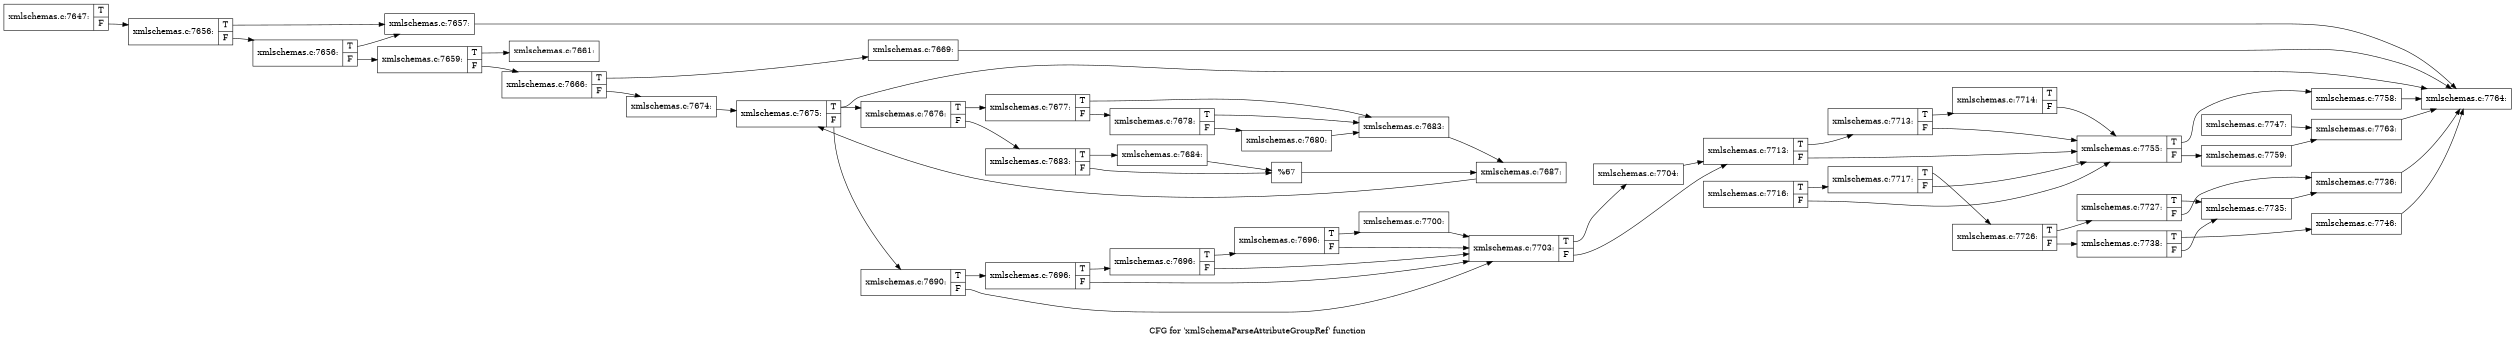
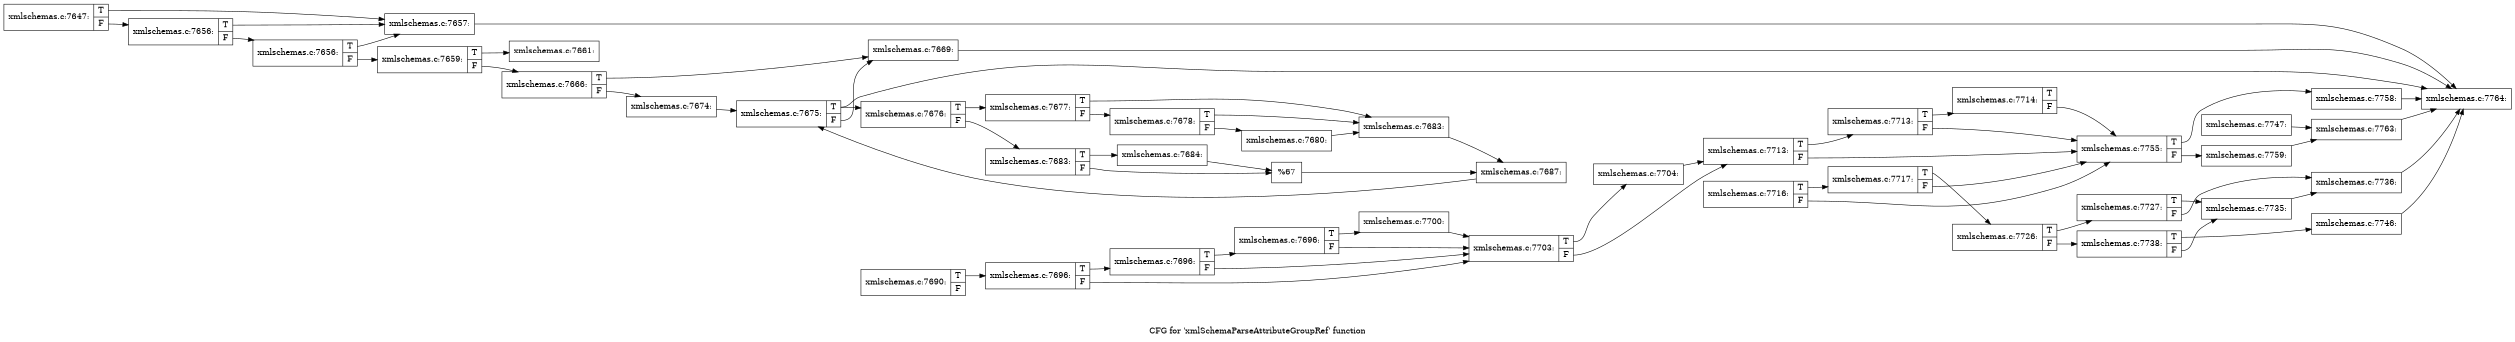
  digraph {
    label="CFG for 'xmlSchemaParseAttributeGroupRef' function"
    rankdir=LR
    node [shape=record]
    edge [tailport=s0]
    n1 [label="{xmlschemas.c:7647:|{<s0>T|<s1>F}}"]
    n2 [label="{xmlschemas.c:7657:}"]
    n3 [label="{xmlschemas.c:7656:|{<s0>T|<s1>F}}"]
    n4 [label="{xmlschemas.c:7764:}"]
    n5 [label="{xmlschemas.c:7656:|{<s0>T|<s1>F}}"]
    n6 [label="{xmlschemas.c:7659:|{<s0>T|<s1>F}}"]
    n7 [label="{xmlschemas.c:7661:}"]
    n8 [label="{xmlschemas.c:7666:|{<s0>T|<s1>F}}"]
    n9 [label="{xmlschemas.c:7669:}"]
    n10 [label="{xmlschemas.c:7674:}"]
    n11 [label="{xmlschemas.c:7675:|{<s0>T|<s1>F}}"]
    n12 [label="{xmlschemas.c:7676:|{<s0>T|<s1>F}}"]
    n13 [label="{xmlschemas.c:7690:|{<s0>T|<s1>F}}"]
    n14 [label="{xmlschemas.c:7677:|{<s0>T|<s1>F}}"]
    n15 [label="{xmlschemas.c:7683:|{<s0>T|<s1>F}}"]
    n16 [label="{xmlschemas.c:7696:|{<s0>T|<s1>F}}"]
    n17 [label="{xmlschemas.c:7703:|{<s0>T|<s1>F}}"]
    n18 [label="{xmlschemas.c:7683:}"]
    n19 [label="{xmlschemas.c:7678:|{<s0>T|<s1>F}}"]
    n20 [label="{xmlschemas.c:7684:}"]
    n21 [label="{%67}"]
    n22 [label="{xmlschemas.c:7696:|{<s0>T|<s1>F}}"]
    n23 [label="{xmlschemas.c:7704:}"]
    n24 [label="{xmlschemas.c:7713:|{<s0>T|<s1>F}}"]
    n25 [label="{xmlschemas.c:7687:}"]
    n26 [label="{xmlschemas.c:7680:}"]
    n27 [label="{xmlschemas.c:7696:|{<s0>T|<s1>F}}"]
    n28 [label="{xmlschemas.c:7713:|{<s0>T|<s1>F}}"]
    n29 [label="{xmlschemas.c:7755:|{<s0>T|<s1>F}}"]
    n30 [label="{xmlschemas.c:7700:}"]
    n31 [label="{xmlschemas.c:7714:|{<s0>T|<s1>F}}"]
    n32 [label="{xmlschemas.c:7758:}"]
    n33 [label="{xmlschemas.c:7759:}"]
    n34 [label="{xmlschemas.c:7763:}"]
    n35 [label="{xmlschemas.c:7716:|{<s0>T|<s1>F}}"]
    n36 [label="{xmlschemas.c:7717:|{<s0>T|<s1>F}}"]
    n37 [label="{xmlschemas.c:7726:|{<s0>T|<s1>F}}"]
    n38 [label="{xmlschemas.c:7727:|{<s0>T|<s1>F}}"]
    n39 [label="{xmlschemas.c:7738:|{<s0>T|<s1>F}}"]
    n40 [label="{xmlschemas.c:7735:}"]
    n41 [label="{xmlschemas.c:7736:}"]
    n42 [label="{xmlschemas.c:7746:}"]
    n43 [label="{xmlschemas.c:7747:}"]
+   n1 -> n2
    n1 -> n3 [tailport=s1]
    n2 -> n4
    n3 -> n2
    n3 -> n5 [tailport=s1]
    n5 -> n2
    n5 -> n6 [tailport=s1]
    n6 -> n7
    n6 -> n8 [tailport=s1]
    n8 -> n9
    n8 -> n10 [tailport=s1]
    n9 -> n4
    n10 -> n11
    n11 -> n4
    n11 -> n12
-   n11 -> n13 [tailport=s1]
+   n11 -> n9 [tailport=s1]
    n12 -> n14
    n12 -> n15 [tailport=s1]
    n13 -> n16
-   n13 -> n17 [tailport=s1]
    n14 -> n18
    n14 -> n19 [tailport=s1]
    n15 -> n20
    n15 -> n21 [tailport=s1]
    n16 -> n17 [tailport=s1]
    n16 -> n22
    n17 -> n23
    n17 -> n24 [tailport=s1]
    n18 -> n25
    n19 -> n18
    n19 -> n26 [tailport=s1]
    n20 -> n21
    n21 -> n25
    n22 -> n17 [tailport=s1]
    n22 -> n27
    n23 -> n24
    n24 -> n28
    n24 -> n29 [tailport=s1]
    n25 -> n11
    n26 -> n18
    n27 -> n17 [tailport=s1]
    n27 -> n30
    n28 -> n29 [tailport=s1]
    n28 -> n31
    n29 -> n32
    n29 -> n33 [tailport=s1]
    n30 -> n17
    n31 -> n29 [tailport=s1]
    n32 -> n4
    n33 -> n34
    n34 -> n4
    n35 -> n29 [tailport=s1]
    n35 -> n36
    n36 -> n29 [tailport=s1]
    n36 -> n37
    n37 -> n38
    n37 -> n39 [tailport=s1]
    n38 -> n40
    n38 -> n41 [tailport=s1]
    n39 -> n40 [tailport=s1]
    n39 -> n42
    n40 -> n41
    n41 -> n4
    n42 -> n4
    n43 -> n34
  }
